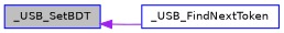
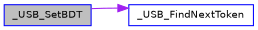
  digraph {
    rankdir=LR
    node [color=blue fontname=Helvetica fontsize=10 shape=record style=filled]
    n1 [fillcolor=grey75 fontcolor=black height=0.2 label=_USB_SetBDT width=0.4]
    n2 [fillcolor=white height=0.2 label=_USB_FindNextToken width=0.4]
-   n1 -> n2 [color=purple dir=back fontname=Helvetica fontsize=10 labelfontname=Helvetica labelfontsize=10 style=solid]
+   n2 -> n1 [color=purple dir=back fontname=Helvetica fontsize=10 labelfontname=Helvetica labelfontsize=10 style=solid]
  }
